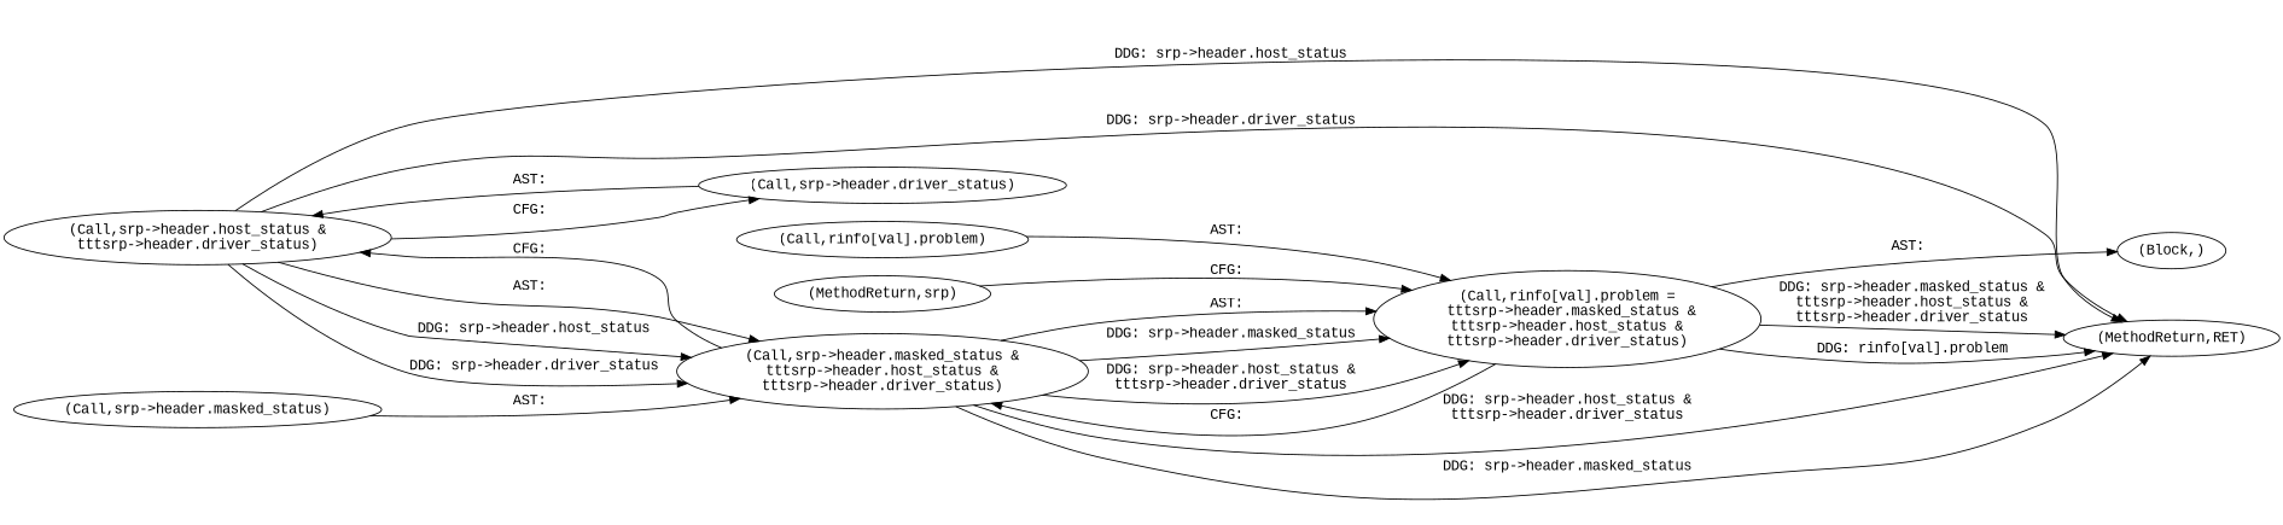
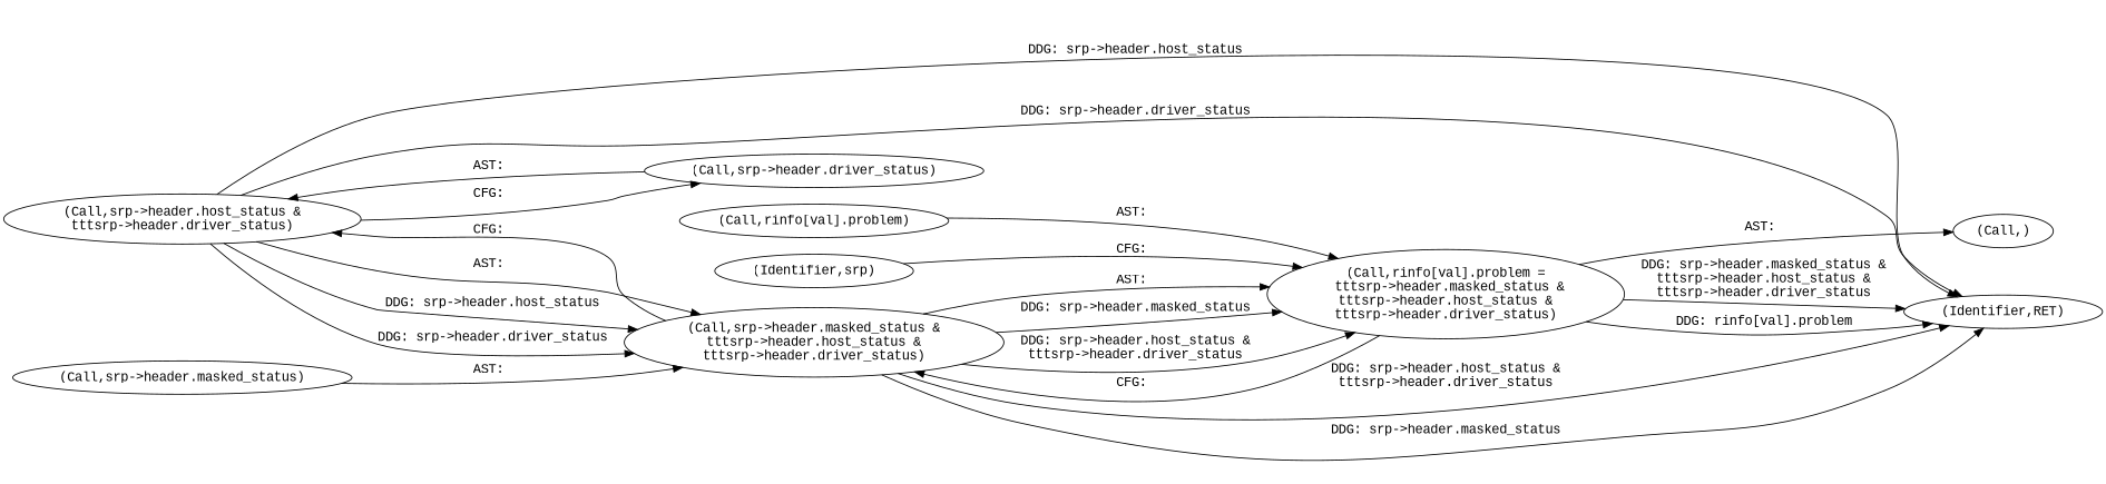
  digraph {
    fontname="Liberation Mono"
    rankdir=LR
    node [fontname="Liberation Mono"]
    edge [fontname="Liberation Mono"]
    n1 [label="(Call,srp->header.host_status &\n\t\t\tsrp->header.driver_status)"]
    n2 [label="(Call,srp->header.masked_status &\n\t\t\tsrp->header.host_status &\n\t\t\tsrp->header.driver_status)"]
    n3 [label="(Call,srp->header.driver_status)"]
-   n4 [label="(MethodReturn,RET)"]
+   n4 [label="(Identifier,RET)"]
    n5 [label="(Call,rinfo[val].problem =\n \t\t\tsrp->header.masked_status &\n\t\t\tsrp->header.host_status &\n\t\t\tsrp->header.driver_status)"]
-   n6 [label="(Block,)"]
+   n6 [label="(Call,)"]
    n7 [label="(Call,rinfo[val].problem)"]
-   n8 [label="(MethodReturn,srp)"]
+   n8 [label="(Identifier,srp)"]
    n9 [label="(Call,srp->header.masked_status)"]
    n1 -> n2 [label="AST: "]
    n1 -> n2 [label="DDG: srp->header.host_status"]
    n1 -> n2 [label="DDG: srp->header.driver_status"]
    n1 -> n3 [label="CFG: "]
    n1 -> n4 [label="DDG: srp->header.host_status"]
    n1 -> n4 [label="DDG: srp->header.driver_status"]
    n2 -> n1 [label="CFG: "]
    n2 -> n4 [label="DDG: srp->header.host_status &\n\t\t\tsrp->header.driver_status"]
    n2 -> n4 [label="DDG: srp->header.masked_status"]
    n2 -> n5 [label="AST: "]
    n2 -> n5 [label="DDG: srp->header.masked_status"]
    n2 -> n5 [label="DDG: srp->header.host_status &\n\t\t\tsrp->header.driver_status"]
    n3 -> n1 [label="AST: "]
    n5 -> n2 [label="CFG: "]
    n5 -> n4 [label="DDG: rinfo[val].problem"]
    n5 -> n4 [label="DDG: srp->header.masked_status &\n\t\t\tsrp->header.host_status &\n\t\t\tsrp->header.driver_status"]
    n5 -> n6 [label="AST: "]
    n7 -> n5 [label="AST: "]
    n8 -> n5 [label="CFG: "]
    n9 -> n2 [label="AST: "]
  }
